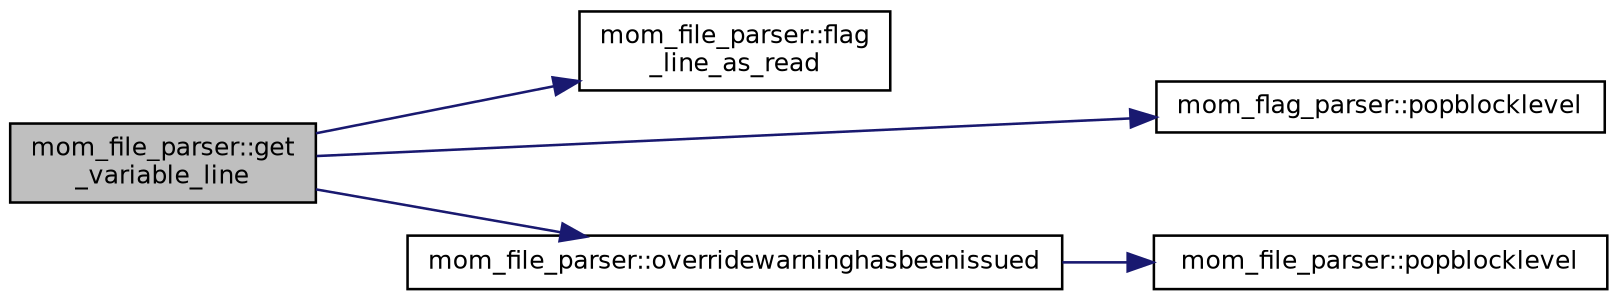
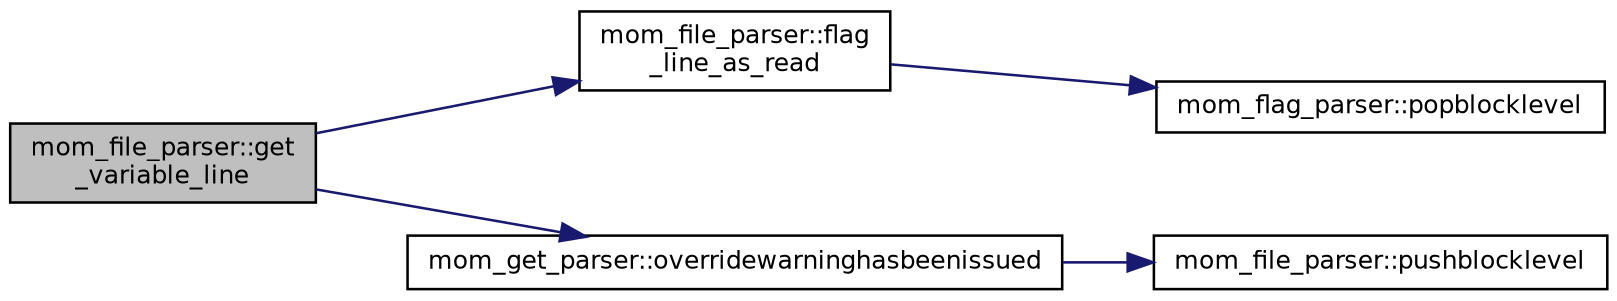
  digraph {
    rankdir=LR
    node [color=black fillcolor=white fontname=Helvetica fontsize=10 shape=record style=filled]
    edge [color=midnightblue fontname=Helvetica fontsize=10 labelfontname=Helvetica labelfontsize=10 style=solid]
    n1 [fillcolor=grey75 fontcolor=black height=0.2 label="mom_file_parser::get\l_variable_line" width=0.4]
    n2 [height=0.2 label="mom_file_parser::flag\l_line_as_read" width=0.4]
-   n3 [height=0.2 label="mom_file_parser::overridewarninghasbeenissued" width=0.4]
+   n3 [height=0.2 label="mom_get_parser::overridewarninghasbeenissued" width=0.4]
    n4 [height=0.2 label="mom_flag_parser::popblocklevel" width=0.4]
-   n5 [height=0.2 label="mom_file_parser::popblocklevel" width=0.4]
+   n5 [height=0.2 label="mom_file_parser::pushblocklevel" width=0.4]
    n1 -> n2
    n1 -> n3
-   n1 -> n4
+   n2 -> n4
    n3 -> n5
  }
